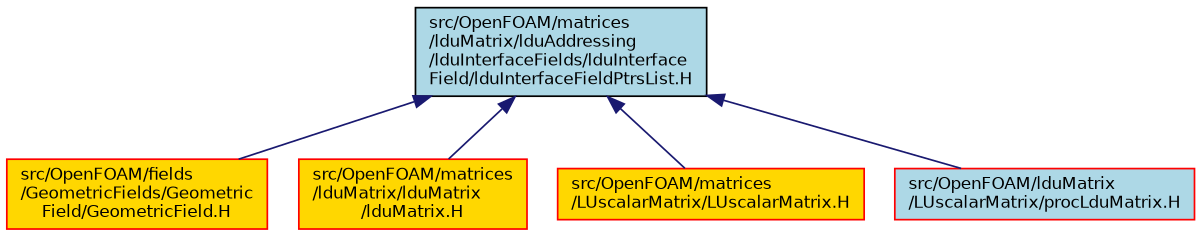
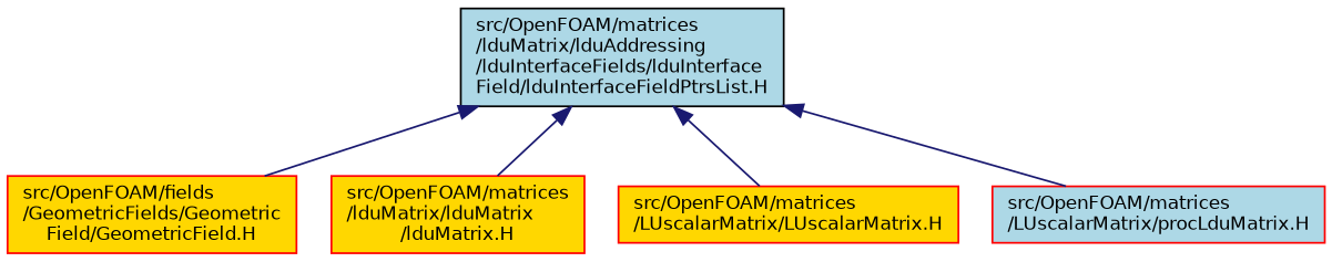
  digraph {
    node [color=red fillcolor=gold fontname=Helvetica fontsize=10 shape=record style=filled]
    edge [color=midnightblue dir=back fontname=Helvetica fontsize=10 labelfontname=Helvetica labelfontsize=10 style=solid]
    n1 [color=black fillcolor=lightblue fontcolor=black height=0.2 label="src/OpenFOAM/matrices\l/lduMatrix/lduAddressing\l/lduInterfaceFields/lduInterface\lField/lduInterfaceFieldPtrsList.H" width=0.4]
    n2 [height=0.2 label="src/OpenFOAM/fields\l/GeometricFields/Geometric\lField/GeometricField.H" width=0.4]
    n3 [height=0.2 label="src/OpenFOAM/matrices\l/lduMatrix/lduMatrix\l/lduMatrix.H" width=0.4]
    n4 [height=0.2 label="src/OpenFOAM/matrices\l/LUscalarMatrix/LUscalarMatrix.H" width=0.4]
-   n5 [height=0.2 label="src/OpenFOAM/lduMatrix\l/LUscalarMatrix/procLduMatrix.H" width=0.4 fillcolor=lightblue]
+   n5 [height=0.2 label="src/OpenFOAM/matrices\l/LUscalarMatrix/procLduMatrix.H" width=0.4 fillcolor=lightblue]
    n1 -> n2
    n1 -> n3
    n1 -> n4
    n1 -> n5
  }
